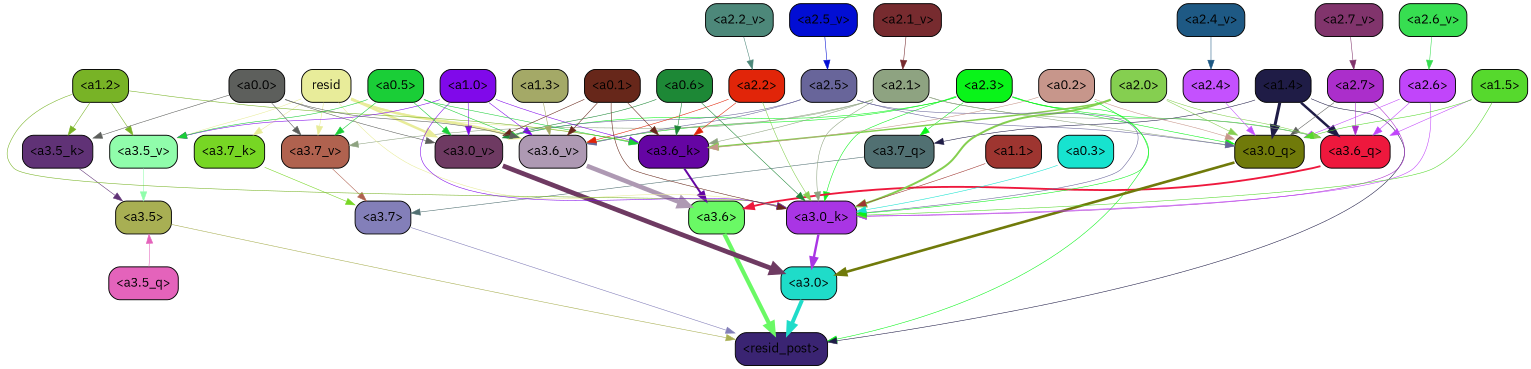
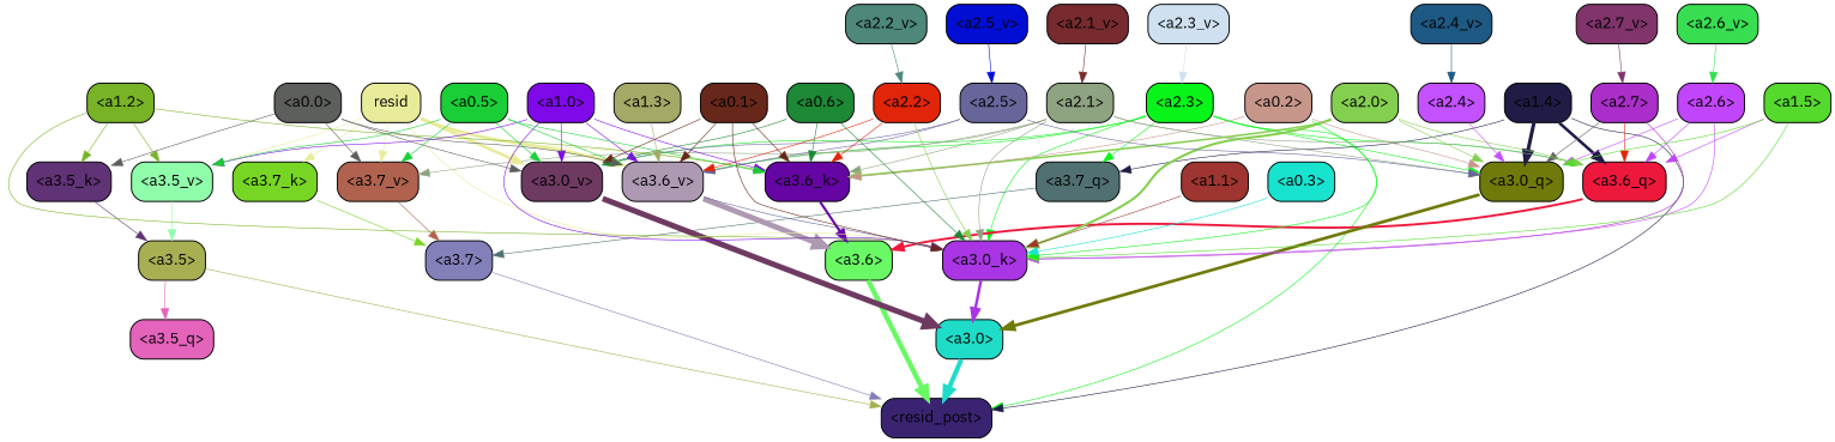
  strict digraph {
    fontname="IBM Plex Sans"
    splines=true
    node [color=black fontname="IBM Plex Sans" shape=box style="filled, rounded"]
    edge [color="#09f419" fontname="IBM Plex Sans" penwidth=0.6]
    "<a3.7>" [fillcolor="#837fb9"]
    "<resid_post>" [fillcolor="#3a2472"]
    "<a3.6>" [fillcolor="#6af965"]
    "<a3.5>" [fillcolor="#a8af53"]
    "<a3.0>" [fillcolor="#1fdcc9"]
    "<a2.3>" [fillcolor="#09f419"]
    "<a3.7_q>" [fillcolor="#517072"]
    "<a3.6_q>" [fillcolor="#ee183d"]
    "<a3.0_q>" [fillcolor="#707a0a"]
    "<a3.0_k>" [fillcolor="#a935e4"]
    "<a3.6_v>" [fillcolor="#ae99b3"]
    "<a3.0_v>" [fillcolor="#6e3a62"]
    "<a1.4>" [fillcolor="#1f1c46"]
    "<a3.5_q>" [fillcolor="#e463bb"]
    "<a3.7_k>" [fillcolor="#77d624"]
    "<a3.6_k>" [fillcolor="#6505a3"]
    "<a3.5_k>" [fillcolor="#603276"]
    "<a3.7_v>" [fillcolor="#b0624f"]
    "<a3.5_v>" [fillcolor="#90fdab"]
    "<a2.7>" [fillcolor="#ab2ecb"]
    "<a2.6>" [fillcolor="#c145fa"]
    "<a2.1>" [fillcolor="#8ea381"]
    "<a2.0>" [fillcolor="#85cf50"]
    "<a1.5>" [fillcolor="#56d92d"]
    "<a2.5>" [fillcolor="#68659a"]
    "<a2.4>" [fillcolor="#c451fe"]
    "<a0.2>" [fillcolor="#c7968b"]
    n28 [fillcolor="#e8ec9a" label=resid]
    "<a2.2>" [fillcolor="#e12509"]
    "<a1.2>" [fillcolor="#78b326"]
    "<a1.0>" [fillcolor="#8009ea"]
    "<a0.6>" [fillcolor="#1d8836"]
    "<a0.5>" [fillcolor="#1ace37"]
    "<a0.1>" [fillcolor="#67271a"]
    "<a0.0>" [fillcolor="#5d5f5c"]
    "<a1.1>" [fillcolor="#9e3530"]
    "<a0.3>" [fillcolor="#17e3cf"]
    "<a1.3>" [fillcolor="#a4a967"]
    "<a2.7_v>" [fillcolor="#81346c"]
    "<a2.6_v>" [fillcolor="#37de51"]
    "<a2.5_v>" [fillcolor="#020ed4"]
    "<a2.4_v>" [fillcolor="#1e5984"]
+   "<a2.3_v>" [fillcolor="#cfe1f0"]
    "<a2.2_v>" [fillcolor="#4d887a"]
    "<a2.1_v>" [fillcolor="#772b2f"]
    "<a3.7>" -> "<resid_post>" [color="#837fb9" penwidth=0.6239100098609924]
    "<a3.6>" -> "<resid_post>" [color="#6af965" penwidth=4.569062113761902]
    "<a3.5>" -> "<resid_post>" [color="#a8af53"]
    "<a3.0>" -> "<resid_post>" [color="#1fdcc9" penwidth=4.283544182777405]
    "<a2.3>" -> "<resid_post>"
    "<a2.3>" -> "<a3.7_q>"
    "<a2.3>" -> "<a3.6_q>"
    "<a2.3>" -> "<a3.0_q>"
    "<a2.3>" -> "<a3.0_k>"
    "<a2.3>" -> "<a3.6_v>"
    "<a2.3>" -> "<a3.0_v>"
    "<a3.7_q>" -> "<a3.7>" [color="#517072"]
    "<a3.6_q>" -> "<a3.6>" [color="#ee183d" penwidth=2.03758105635643]
    "<a3.0_q>" -> "<a3.0>" [color="#707a0a" penwidth=2.8638100624084473]
    "<a3.0_k>" -> "<a3.0>" [color="#a935e4" penwidth=2.6274144649505615]
    "<a3.6_v>" -> "<a3.6>" [color="#ae99b3" penwidth=5.002329230308533]
    "<a3.0_v>" -> "<a3.0>" [color="#6e3a62" penwidth=5.188832879066467]
    "<a1.4>" -> "<resid_post>" [color="#1f1c46"]
    "<a1.4>" -> "<a3.7_q>" [color="#1f1c46"]
    "<a1.4>" -> "<a3.6_q>" [color="#1f1c46" penwidth=2.6908124685287476]
    "<a1.4>" -> "<a3.0_q>" [color="#1f1c46" penwidth=3.32076895236969]
-   "<a3.5_q>" -> "<a3.5>" [color="#e463bb"]
+   "<a3.5>" -> "<a3.5_q>" [color="#e463bb"]
    "<a3.7_k>" -> "<a3.7>" [color="#77d624"]
    "<a3.6_k>" -> "<a3.6>" [color="#6505a3" penwidth=2.174198240041733]
    "<a3.5_k>" -> "<a3.5>" [color="#603276"]
    "<a3.7_v>" -> "<a3.7>" [color="#b0624f"]
    "<a3.5_v>" -> "<a3.5>" [color="#90fdab"]
-   "<a2.7>" -> "<a3.6_q>" [color="#ab2ecb"]
+   "<a2.7>" -> "<a3.6_q>" [color="#e12509"]
    "<a2.7>" -> "<a3.0_q>" [color="#5d5f5c"]
    "<a2.7>" -> "<a3.0_k>" [color="#ab2ecb"]
    "<a2.6>" -> "<a3.6_q>" [color="#c145fa"]
    "<a2.6>" -> "<a3.0_q>" [color="#c145fa"]
    "<a2.6>" -> "<a3.0_k>" [color="#c145fa"]
    "<a2.1>" -> "<a3.6_q>" [color="#8ea381"]
    "<a2.1>" -> "<a3.0_q>" [color="#8ea381"]
    "<a2.1>" -> "<a3.0_k>" [color="#8ea381"]
    "<a2.1>" -> "<a3.6_v>" [color="#8ea381"]
    "<a2.1>" -> "<a3.6_k>" [color="#8ea381"]
    "<a2.1>" -> "<a3.7_v>" [color="#8ea381"]
    "<a2.0>" -> "<a3.6_q>" [color="#85cf50"]
    "<a2.0>" -> "<a3.0_q>" [color="#85cf50"]
    "<a2.0>" -> "<a3.0_k>" [color="#85cf50" penwidth=2.182972814887762]
    "<a2.0>" -> "<a3.6_k>" [color="#85cf50" penwidth=1.6254686117172241]
    "<a1.5>" -> "<a3.6_q>" [color="#c145fa"]
    "<a1.5>" -> "<a3.0_q>" [color="#56d92d"]
    "<a1.5>" -> "<a3.0_k>" [color="#56d92d"]
    "<a2.5>" -> "<a3.0_q>" [color="#68659a"]
-   "<a2.5>" -> "<a3.0_k>" [color="#68659a"]
+   "<a3.6_v>" -> "<a3.0_k>" [color="#68659a"]
    "<a2.5>" -> "<a3.6_v>" [color="#68659a"]
    "<a2.5>" -> "<a3.0_v>" [color="#68659a"]
    "<a2.4>" -> "<a3.0_q>" [color="#c451fe"]
    "<a0.2>" -> "<a3.0_q>" [color="#c7968b"]
    "<a0.2>" -> "<a3.0_k>"
    "<a0.2>" -> "<a3.6_k>" [color="#c7968b"]
    n28 -> "<a3.0_k>" [color="#e8ec9a"]
    n28 -> "<a3.6_v>" [color="#e8ec9a" penwidth=2.809220314025879]
    n28 -> "<a3.0_v>" [color="#e8ec9a" penwidth=2.754121422767639]
    n28 -> "<a3.7_k>" [color="#e8ec9a"]
    n28 -> "<a3.6_k>" [color="#e8ec9a"]
    n28 -> "<a3.7_v>" [color="#e8ec9a"]
    n28 -> "<a3.5_v>" [color="#e8ec9a"]
    "<a2.2>" -> "<a3.0_k>" [color="#85cf50" penwidth=0.6065438985824585]
    "<a2.2>" -> "<a3.6_v>" [color="#e12509"]
    "<a2.2>" -> "<a3.6_k>" [color="#e12509"]
    "<a1.2>" -> "<a3.0_k>" [color="#78b326"]
    "<a1.2>" -> "<a3.6_k>" [color="#78b326"]
    "<a1.2>" -> "<a3.5_k>" [color="#78b326"]
    "<a1.2>" -> "<a3.5_v>" [color="#78b326"]
    "<a1.0>" -> "<a3.0_k>" [color="#8009ea"]
    "<a1.0>" -> "<a3.6_v>" [color="#8009ea"]
    "<a1.0>" -> "<a3.0_v>" [color="#8009ea"]
    "<a1.0>" -> "<a3.6_k>" [color="#8009ea"]
    "<a1.0>" -> "<a3.5_v>" [color="#8009ea"]
    "<a0.6>" -> "<a3.0_k>" [color="#1d8836"]
    "<a0.6>" -> "<a3.0_v>" [color="#1d8836"]
    "<a0.6>" -> "<a3.6_k>" [color="#1d8836"]
    "<a0.5>" -> "<a3.6_v>" [color="#1ace37"]
    "<a0.5>" -> "<a3.0_v>" [color="#1ace37" penwidth=0.6120390892028809]
    "<a0.5>" -> "<a3.6_k>" [color="#1ace37"]
    "<a0.5>" -> "<a3.7_v>" [color="#1ace37"]
    "<a0.5>" -> "<a3.5_v>" [color="#1ace37"]
    "<a0.1>" -> "<a3.0_k>" [color="#67271a"]
    "<a0.1>" -> "<a3.6_v>" [color="#67271a"]
    "<a0.1>" -> "<a3.0_v>" [color="#67271a"]
    "<a0.1>" -> "<a3.6_k>" [color="#67271a"]
    "<a0.0>" -> "<a3.6_v>" [color="#5d5f5c"]
    "<a0.0>" -> "<a3.0_v>" [color="#5d5f5c"]
    "<a0.0>" -> "<a3.5_k>" [color="#5d5f5c"]
    "<a0.0>" -> "<a3.7_v>" [color="#5d5f5c"]
    "<a1.1>" -> "<a3.0_k>" [color="#9e3530"]
    "<a0.3>" -> "<a3.0_k>" [color="#17e3cf"]
    "<a1.3>" -> "<a3.6_v>" [color="#a4a967"]
    "<a2.7_v>" -> "<a2.7>" [color="#81346c"]
    "<a2.6_v>" -> "<a2.6>" [color="#37de51"]
    "<a2.5_v>" -> "<a2.5>" [color="#020ed4"]
    "<a2.4_v>" -> "<a2.4>" [color="#1e5984"]
+   "<a2.3_v>" -> "<a2.3>" [color="#cfe1f0"]
    "<a2.2_v>" -> "<a2.2>" [color="#4d887a"]
    "<a2.1_v>" -> "<a2.1>" [color="#772b2f"]
  }
